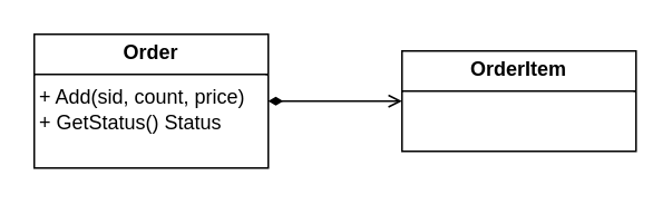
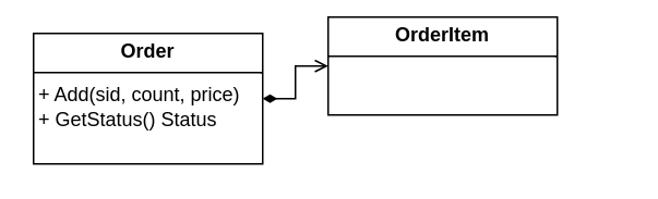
  <mxCell id="0" />
  <mxCell id="1" parent="0" />
- <mxCell id="2" value="&lt;p style=&quot;margin:0px;margin-top:4px;text-align:center;&quot;&gt;&lt;b&gt;OrderItem&lt;/b&gt;&lt;/p&gt;&lt;hr size=&quot;1&quot; style=&quot;border-style:solid;&quot;&gt;&lt;div style=&quot;height:2px;&quot;&gt;&lt;/div&gt;" style="verticalAlign=top;align=left;overflow=fill;html=1;whiteSpace=wrap;" vertex="1" parent="1"><mxGeometry x="240" y="30" width="140" height="60" as="geometry" /></mxCell>
+ <mxCell id="2" value="&lt;p style=&quot;margin:0px;margin-top:4px;text-align:center;&quot;&gt;&lt;b&gt;OrderItem&lt;/b&gt;&lt;/p&gt;&lt;hr size=&quot;1&quot; style=&quot;border-style:solid;&quot;&gt;&lt;div style=&quot;height:2px;&quot;&gt;&lt;/div&gt;" style="verticalAlign=top;align=left;overflow=fill;html=1;whiteSpace=wrap;" vertex="1" parent="1"><mxGeometry x="200" y="10" width="140" height="60" as="geometry" /></mxCell>
  <mxCell id="3" style="edgeStyle=orthogonalEdgeStyle;rounded=0;orthogonalLoop=1;jettySize=auto;html=1;startArrow=diamondThin;startFill=1;endArrow=open;" edge="1" parent="1" source="4" target="2"><mxGeometry relative="1" as="geometry" /></mxCell>
  <mxCell id="4" value="&lt;p style=&quot;margin:0px;margin-top:4px;text-align:center;&quot;&gt;&lt;b&gt;Order&lt;/b&gt;&lt;/p&gt;&lt;hr size=&quot;1&quot; style=&quot;border-style:solid;&quot;&gt;&lt;div style=&quot;height:2px;&quot;&gt;&amp;nbsp;+ Add(sid, count, price)&lt;br&gt;&amp;nbsp;+ GetStatus() Status&lt;/div&gt;" style="verticalAlign=top;align=left;overflow=fill;html=1;whiteSpace=wrap;" vertex="1" parent="1"><mxGeometry x="20" y="20" width="140" height="80" as="geometry" /></mxCell>
